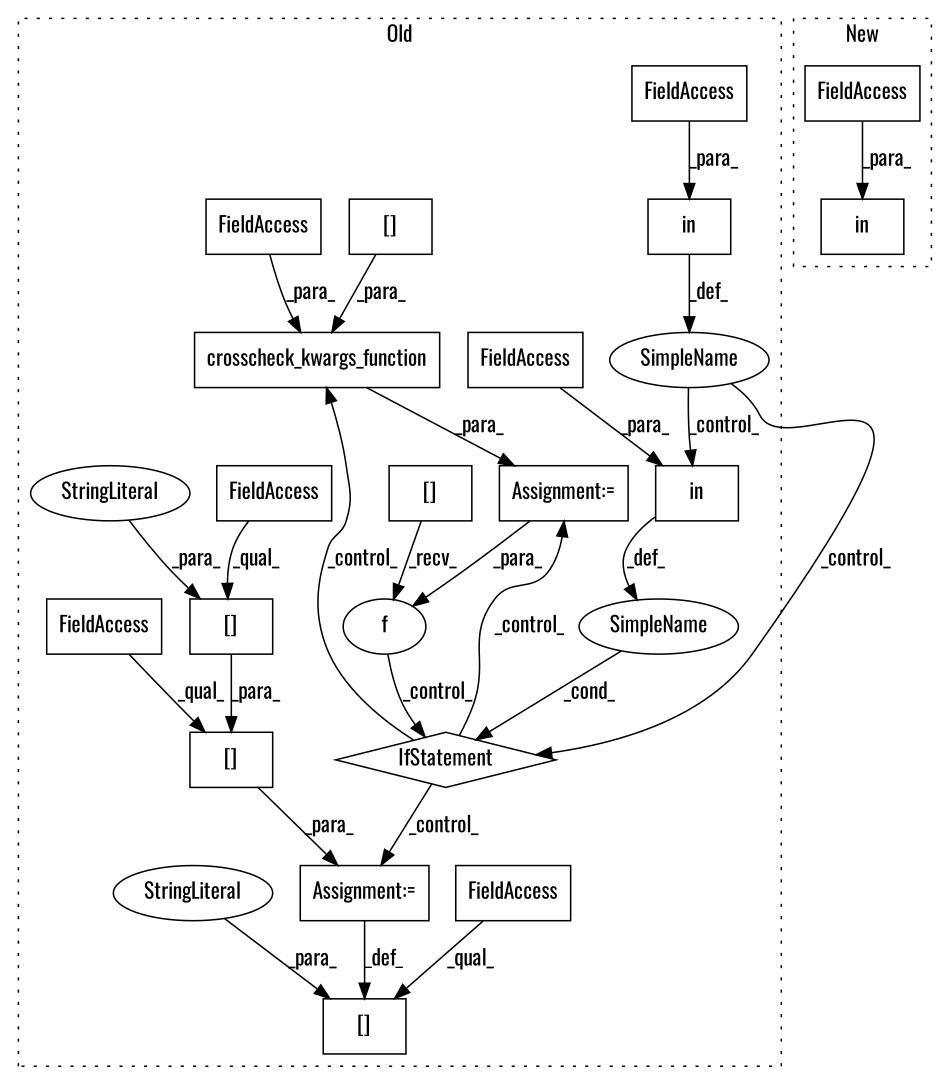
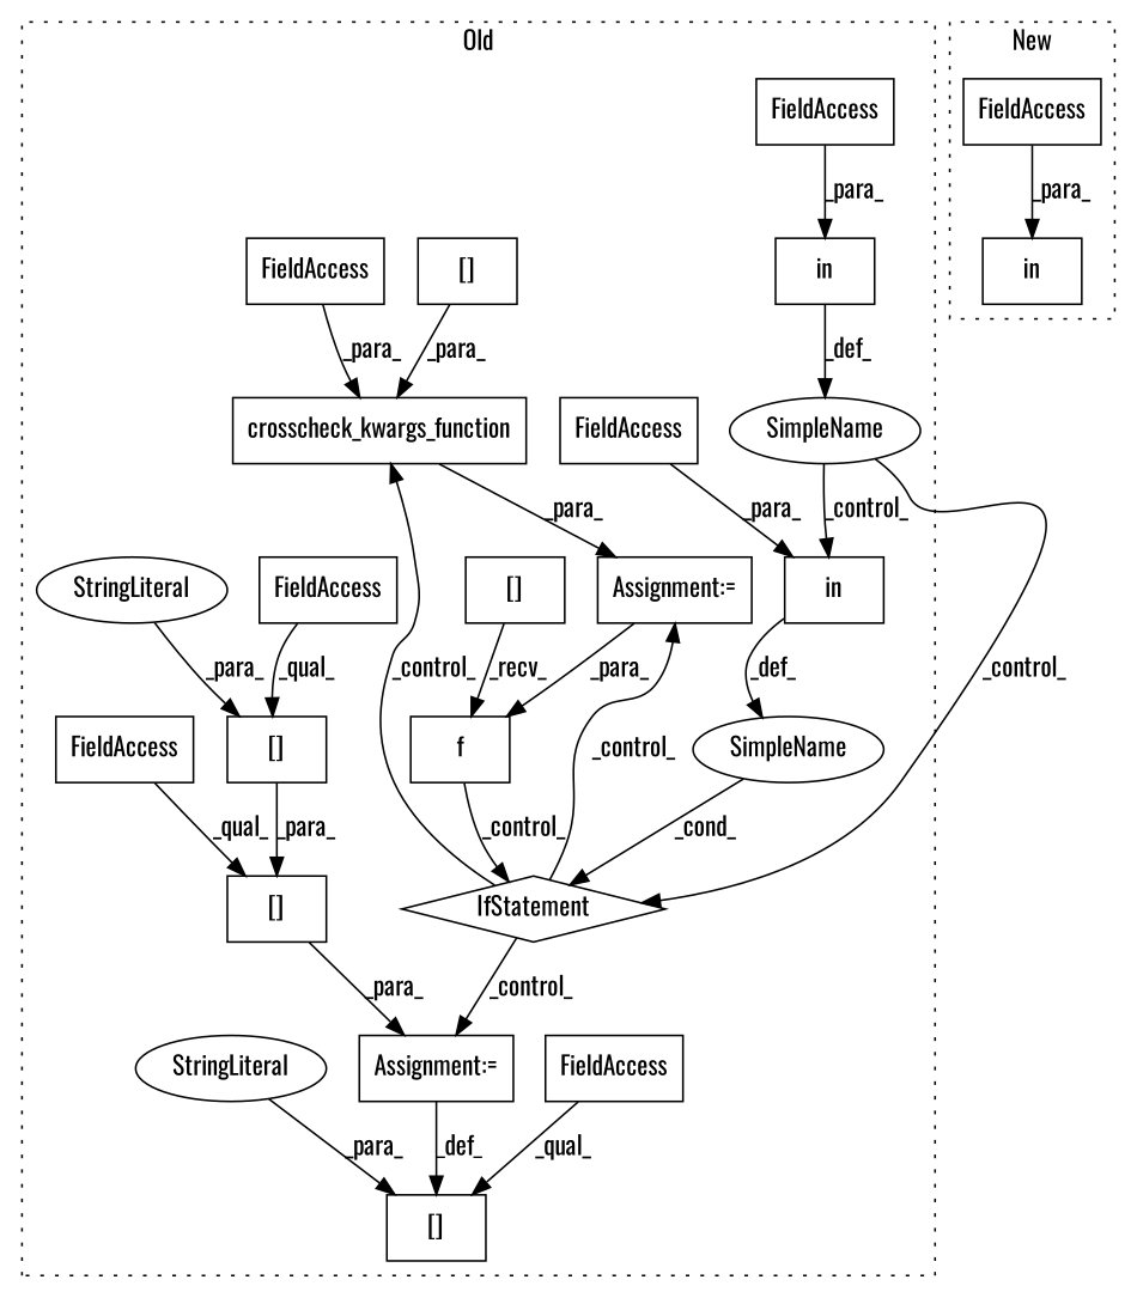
  digraph {
    fontname=Oswald
    node [a=22 fontname=Oswald l="7,1" shape=box]
    edge [fontname=Oswald]
    n1 [a=32 l="27,1" label=crosscheck_kwargs_function s="4722,4768"]
    n2 [a=42 label=SimpleName shape=ellipse l=""]
-   n3 [a=32 l="2,1" label=f s="4797,4809" shape=ellipse]
+   n3 [a=32 l="2,1" label=f s="4797,4809"]
    n4 [a=2 label="[]" s="4756,4767"]
    n5 [l=6 label=FieldAccess s=4749]
    n6 [a=25 l="8,2" label=IfStatement s="4576,4598" shape=diamond]
    n7 [a=2 label="[]" s="4784,4795"]
    n8 [a=105 l=16 label=in s=4396]
    n9 [a=42 label=SimpleName shape=ellipse l=""]
    n10 [l=4 label=FieldAccess s=4396]
    n11 [a=105 l=14 label=in s=4584]
    n12 [l=4 label=FieldAccess s=4584]
    n13 [a=7 l=1 label="Assignment:=" s=4884]
    n14 [a=2 l="16,1" label="[]" s="4885,4920"]
    n15 [l=15 label=FieldAccess s=4885]
    n16 [a=2 label="[]" s="4865,4883"]
    n17 [l=6 label=FieldAccess s=4865]
    n18 [a=2 label="[]" s="4901,4919"]
    n19 [l=6 label=FieldAccess s=4901]
    n20 [a=45 l=11 label=StringLiteral s=4908 shape=ellipse]
    n21 [a=45 l=11 label=StringLiteral s=4872 shape=ellipse]
    n22 [a=7 l=1 label="Assignment:=" s=4721]
    n23 [a=105 l=20 label=in s=4308]
    n24 [l=4 label=FieldAccess s=4308]
    subgraph cluster_1 {
      label=Old
      style=dotted
      n1
      n2
      n3
      n4
      n5
      n6
      n7
      n8
      n9
      n10
      n11
      n12
      n13
      n14
      n15
      n16
      n17
      n18
      n19
      n20
      n21
      n22
    }
    subgraph cluster_2 {
      label=New
      style=dotted
      n23
      n24
    }
    n1 -> n22 [label=_para_]
    n2 -> n6 [label=_cond_]
    n3 -> n6 [label=_control_]
    n4 -> n1 [label=_para_]
    n5 -> n1 [label=_para_]
    n6 -> n1 [label=_control_]
    n6 -> n13 [label=_control_]
    n6 -> n22 [label=_control_]
    n7 -> n3 [label=_recv_]
    n8 -> n9 [label=_def_]
    n9 -> n6 [label=_control_]
    n9 -> n11 [label=_control_]
    n10 -> n8 [label=_para_]
    n11 -> n2 [label=_def_]
    n12 -> n11 [label=_para_]
    n13 -> n16 [label=_def_]
    n14 -> n13 [label=_para_]
    n15 -> n14 [label=_qual_]
    n17 -> n16 [label=_qual_]
    n18 -> n14 [label=_para_]
    n19 -> n18 [label=_qual_]
    n20 -> n18 [label=_para_]
    n21 -> n16 [label=_para_]
    n22 -> n3 [label=_para_]
    n24 -> n23 [label=_para_]
  }
